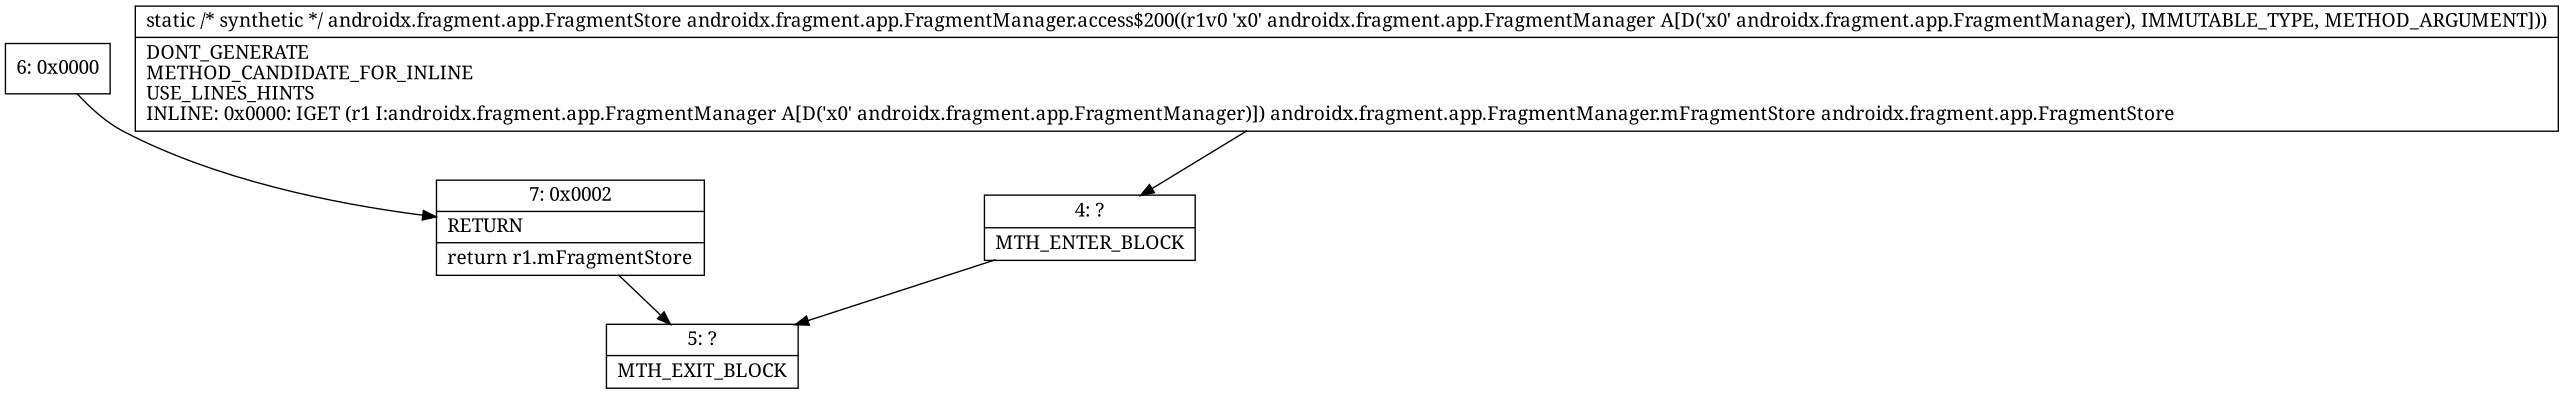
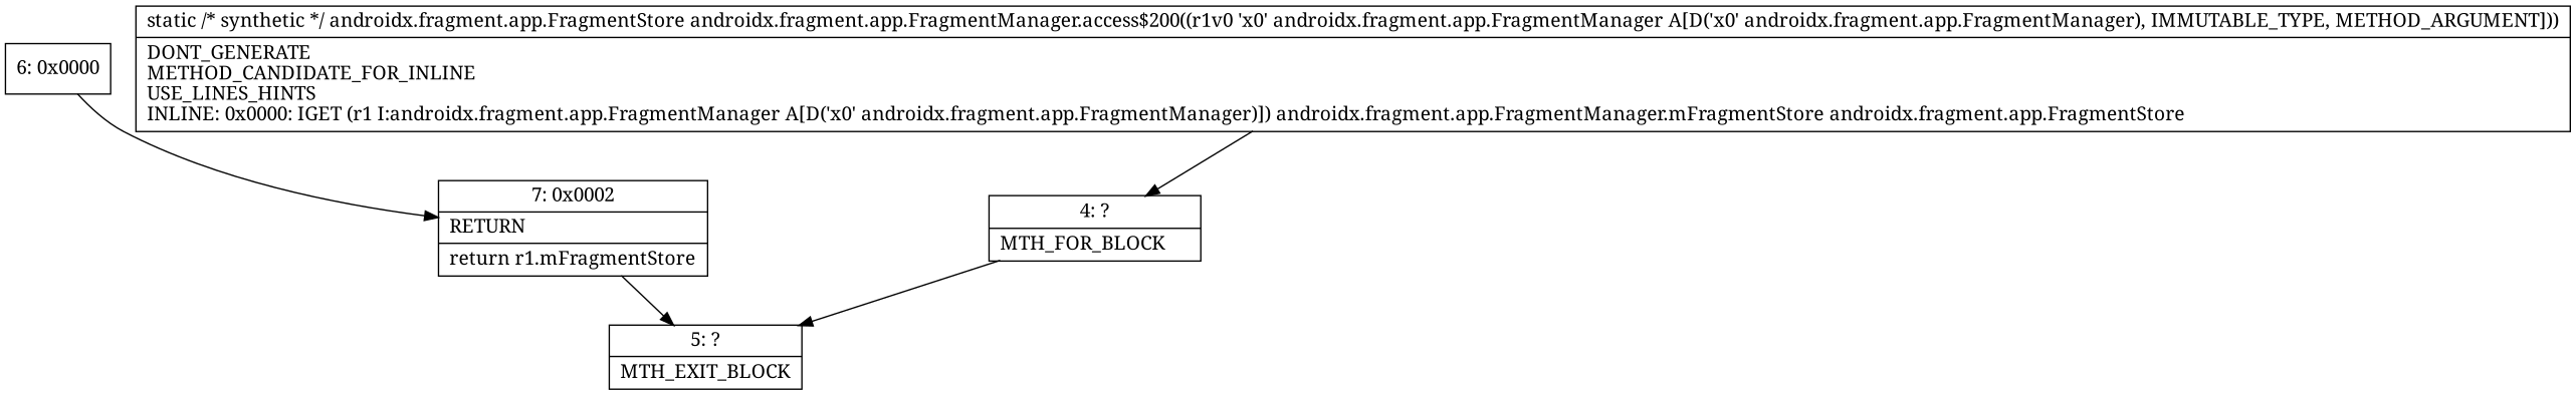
  digraph {
    fontname="Noto Serif"
    node [fontname="Noto Serif" shape=record]
    edge [fontname="Noto Serif"]
-   n1 [label="{4\:\ ?|MTH_ENTER_BLOCK\l}"]
+   n1 [label="{4\:\ ?|MTH_FOR_BLOCK\l}"]
    n2 [label="{5\:\ ?|MTH_EXIT_BLOCK\l}"]
    n3 [label="{6\:\ 0x0000}"]
    n4 [label="{7\:\ 0x0002|RETURN\l|return r1.mFragmentStore\l}"]
    n5 [label="{static \/* synthetic *\/ androidx.fragment.app.FragmentStore androidx.fragment.app.FragmentManager.access$200((r1v0 'x0' androidx.fragment.app.FragmentManager A[D('x0' androidx.fragment.app.FragmentManager), IMMUTABLE_TYPE, METHOD_ARGUMENT]))  | DONT_GENERATE\lMETHOD_CANDIDATE_FOR_INLINE\lUSE_LINES_HINTS\lINLINE: 0x0000: IGET  (r1 I:androidx.fragment.app.FragmentManager A[D('x0' androidx.fragment.app.FragmentManager)]) androidx.fragment.app.FragmentManager.mFragmentStore androidx.fragment.app.FragmentStore\l}"]
    n1 -> n2
    n3 -> n4
    n4 -> n2
    n5 -> n1
  }
